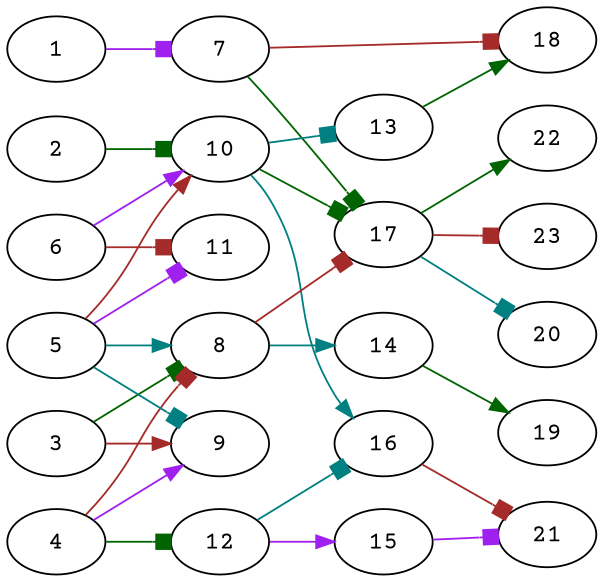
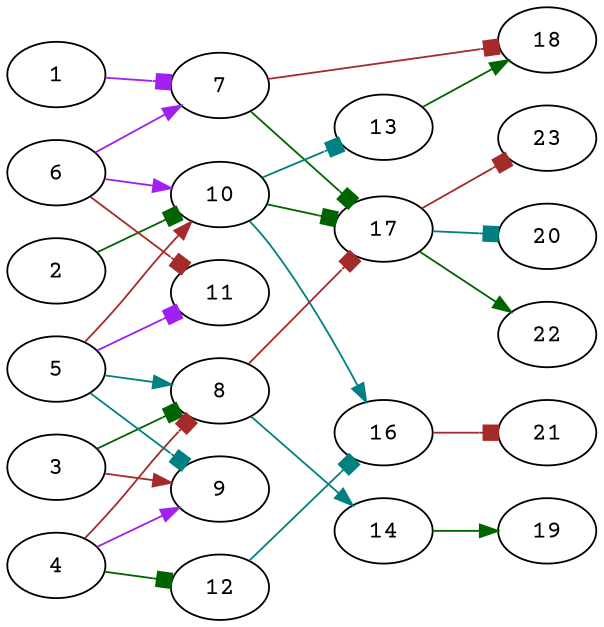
  digraph {
    fontname="Courier Prime"
    rankdir=LR
    node [alpha=0.08 fontname="Courier Prime"]
    edge [arrowhead=box color=darkgreen fontname="Courier Prime"]
    1 [alpha=0.12 expect_size=279638188881810176]
    7 [alpha=0.09 expect_size=353124623738373824]
    17 [alpha=0.04 expect_size=176366926430208000]
    18 [alpha=0.13 expect_size=9017758690073116672]
    20 [alpha=0.16 expect_size=149763942648536629248]
    22 [expect_size=25573720064000000000]
    23 [alpha=0.20 expect_size=746212394010673152]
    2 [alpha=0.13 expect_size=58852184770402296]
    10 [alpha=0.03 expect_size=2803937388265472000]
    13 [alpha=0.19 expect_size=119358686221494]
    16 [alpha=0.10 expect_size=224235033198592000000]
    21 [alpha=0.15 expect_size=229038613247477940224]
    3 [alpha=0.01 expect_size=1472918978150988]
    8 [alpha=0.14 expect_size=509980453753281]
    9 [alpha=0.19 expect_size=243286188618738336]
    14 [alpha=0.14 expect_size=319995684171043328]
    19 [alpha=0.04 expect_size=6216136560401175]
    4 [alpha=0.16 expect_size=659970343322777856]
    12 [expect_size=34747736788041728000]
-   15 [alpha=0.03 expect_size=311880133839055936]
    5 [alpha=0.19 expect_size=620684620862648832]
    11 [expect_size=101354213357254512]
    6 [alpha=0.01 expect_size=239320226025363734528]
    1 -> 7 [color=purple]
    7 -> 17
    7 -> 18 [color=brown]
    17 -> 20 [color=teal]
    17 -> 22 [arrowhead=normal]
    17 -> 23 [color=brown]
    2 -> 10
    10 -> 17
    10 -> 13 [color=teal]
    10 -> 16 [arrowhead=normal color=teal]
    13 -> 18 [arrowhead=normal]
    16 -> 21 [color=brown]
    3 -> 8
    3 -> 9 [arrowhead=normal color=brown]
    8 -> 17 [color=brown]
    8 -> 14 [arrowhead=normal color=teal]
    14 -> 19 [arrowhead=normal]
    4 -> 8 [color=brown]
    4 -> 9 [arrowhead=normal color=purple]
    4 -> 12
    12 -> 16 [color=teal]
-   12 -> 15 [arrowhead=normal color=purple]
-   15 -> 21 [color=purple]
    5 -> 10 [arrowhead=normal color=brown]
    5 -> 8 [arrowhead=normal color=teal]
    5 -> 9 [color=teal]
    5 -> 11 [color=purple]
+   6 -> 7 [arrowhead=normal color=purple]
    6 -> 10 [arrowhead=normal color=purple]
    6 -> 11 [color=brown]
  }
